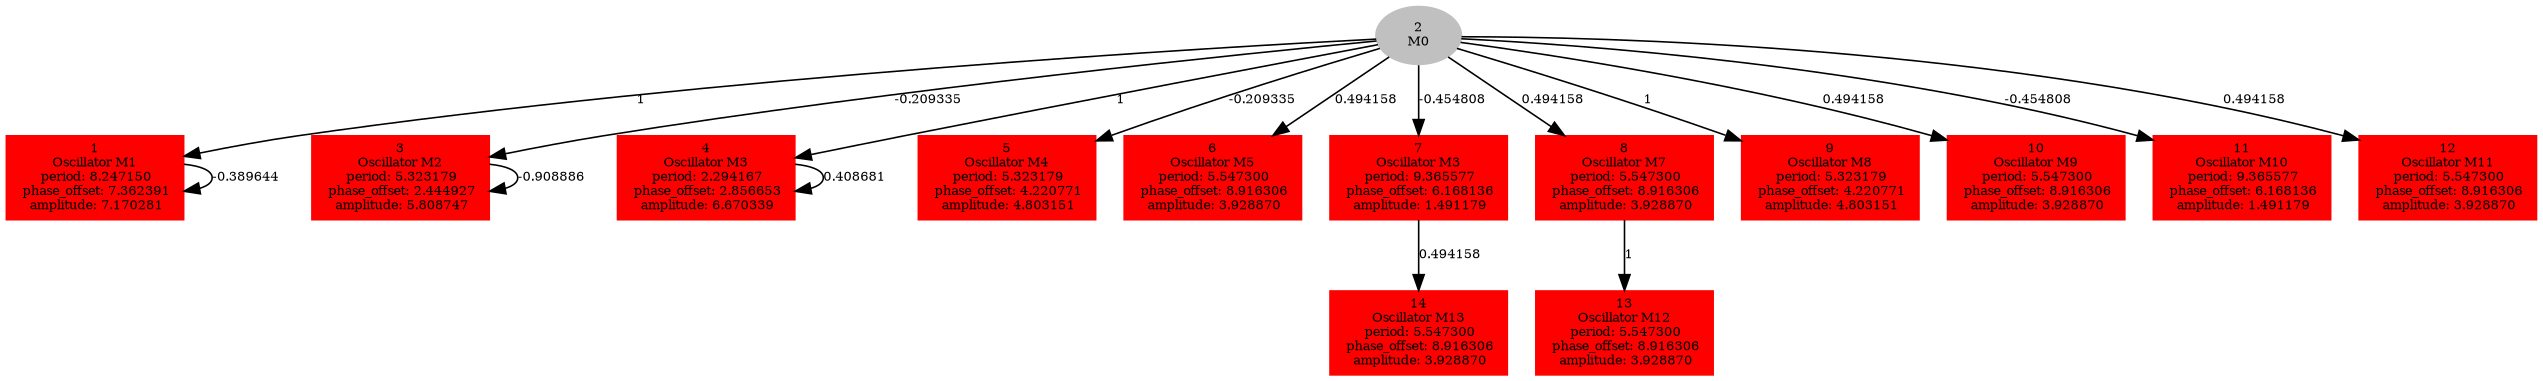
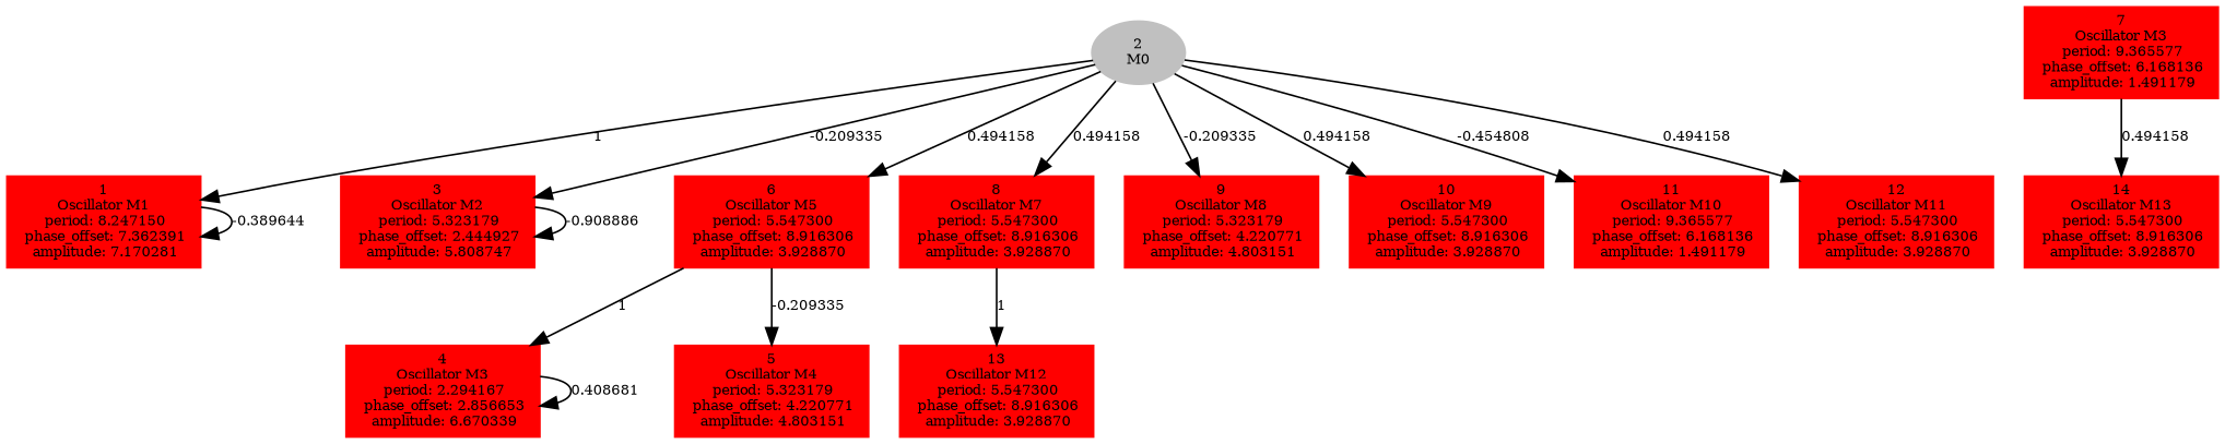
  digraph {
    forcelabels=true
    node [color=red fontsize=8 shape=box style=filled]
    edge [fontsize=8]
    n1 [label=<1<BR />Oscillator M1<BR /> period: 8.247150<BR /> phase_offset: 7.362391<BR /> amplitude: 7.170281>]
    n2 [color=grey label=<2<BR/>M0> shape=""]
    n3 [label=<3<BR />Oscillator M2<BR /> period: 5.323179<BR /> phase_offset: 2.444927<BR /> amplitude: 5.808747>]
    n4 [label=<4<BR />Oscillator M3<BR /> period: 2.294167<BR /> phase_offset: 2.856653<BR /> amplitude: 6.670339>]
    n5 [label=<5<BR />Oscillator M4<BR /> period: 5.323179<BR /> phase_offset: 4.220771<BR /> amplitude: 4.803151>]
    n6 [label=<6<BR />Oscillator M5<BR /> period: 5.547300<BR /> phase_offset: 8.916306<BR /> amplitude: 3.928870>]
    n7 [label=<7<BR />Oscillator M3<BR /> period: 9.365577<BR /> phase_offset: 6.168136<BR /> amplitude: 1.491179>]
    n8 [label=<8<BR />Oscillator M7<BR /> period: 5.547300<BR /> phase_offset: 8.916306<BR /> amplitude: 3.928870>]
    n9 [label=<9<BR />Oscillator M8<BR /> period: 5.323179<BR /> phase_offset: 4.220771<BR /> amplitude: 4.803151>]
    n10 [label=<10<BR />Oscillator M9<BR /> period: 5.547300<BR /> phase_offset: 8.916306<BR /> amplitude: 3.928870>]
    n11 [label=<11<BR />Oscillator M10<BR /> period: 9.365577<BR /> phase_offset: 6.168136<BR /> amplitude: 1.491179>]
    n12 [label=<12<BR />Oscillator M11<BR /> period: 5.547300<BR /> phase_offset: 8.916306<BR /> amplitude: 3.928870>]
    n13 [label=<14<BR />Oscillator M13<BR /> period: 5.547300<BR /> phase_offset: 8.916306<BR /> amplitude: 3.928870>]
    n14 [label=<13<BR />Oscillator M12<BR /> period: 5.547300<BR /> phase_offset: 8.916306<BR /> amplitude: 3.928870>]
    n1 -> n1 [label="-0.389644 "]
    n2 -> n1 [label="1 "]
    n2 -> n3 [label="-0.209335 "]
-   n2 -> n4 [label="1 "]
-   n2 -> n5 [label="-0.209335 "]
+   n6 -> n4 [label="1 "]
+   n6 -> n5 [label="-0.209335 "]
    n2 -> n6 [label="0.494158 "]
-   n2 -> n7 [label="-0.454808 "]
    n2 -> n8 [label="0.494158 "]
-   n2 -> n9 [label="1 "]
+   n2 -> n9 [label="-0.209335 "]
    n2 -> n10 [label="0.494158 "]
    n2 -> n11 [label="-0.454808 "]
    n2 -> n12 [label="0.494158 "]
    n3 -> n3 [label="-0.908886 "]
    n4 -> n4 [label="0.408681 "]
    n7 -> n13 [label="0.494158 "]
    n8 -> n14 [label="1 "]
  }
